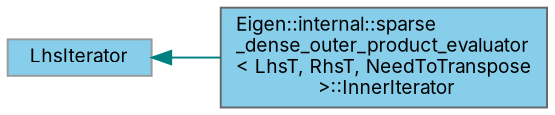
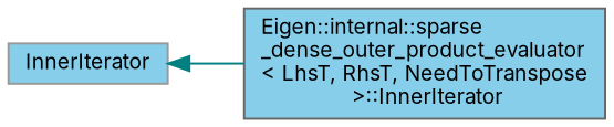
  digraph {
    rankdir=LR
    fontname=Inter
    node [fillcolor=skyblue fontname=Inter fontsize=10 shape=box style=filled]
-   n1 [color=grey60 height=0.2 label=LhsIterator width=0.4]
+   n1 [color=grey60 height=0.2 label=InnerIterator width=0.4]
    n2 [color=grey40 height=0.2 label="Eigen::internal::sparse\l_dense_outer_product_evaluator\l\< LhsT, RhsT, NeedToTranspose\l \>::InnerIterator" width=0.4]
    n1 -> n2 [color=teal dir=back fontname=Inter fontsize=10 labelfontname=Helvetica labelfontsize=10 style=solid]
  }
